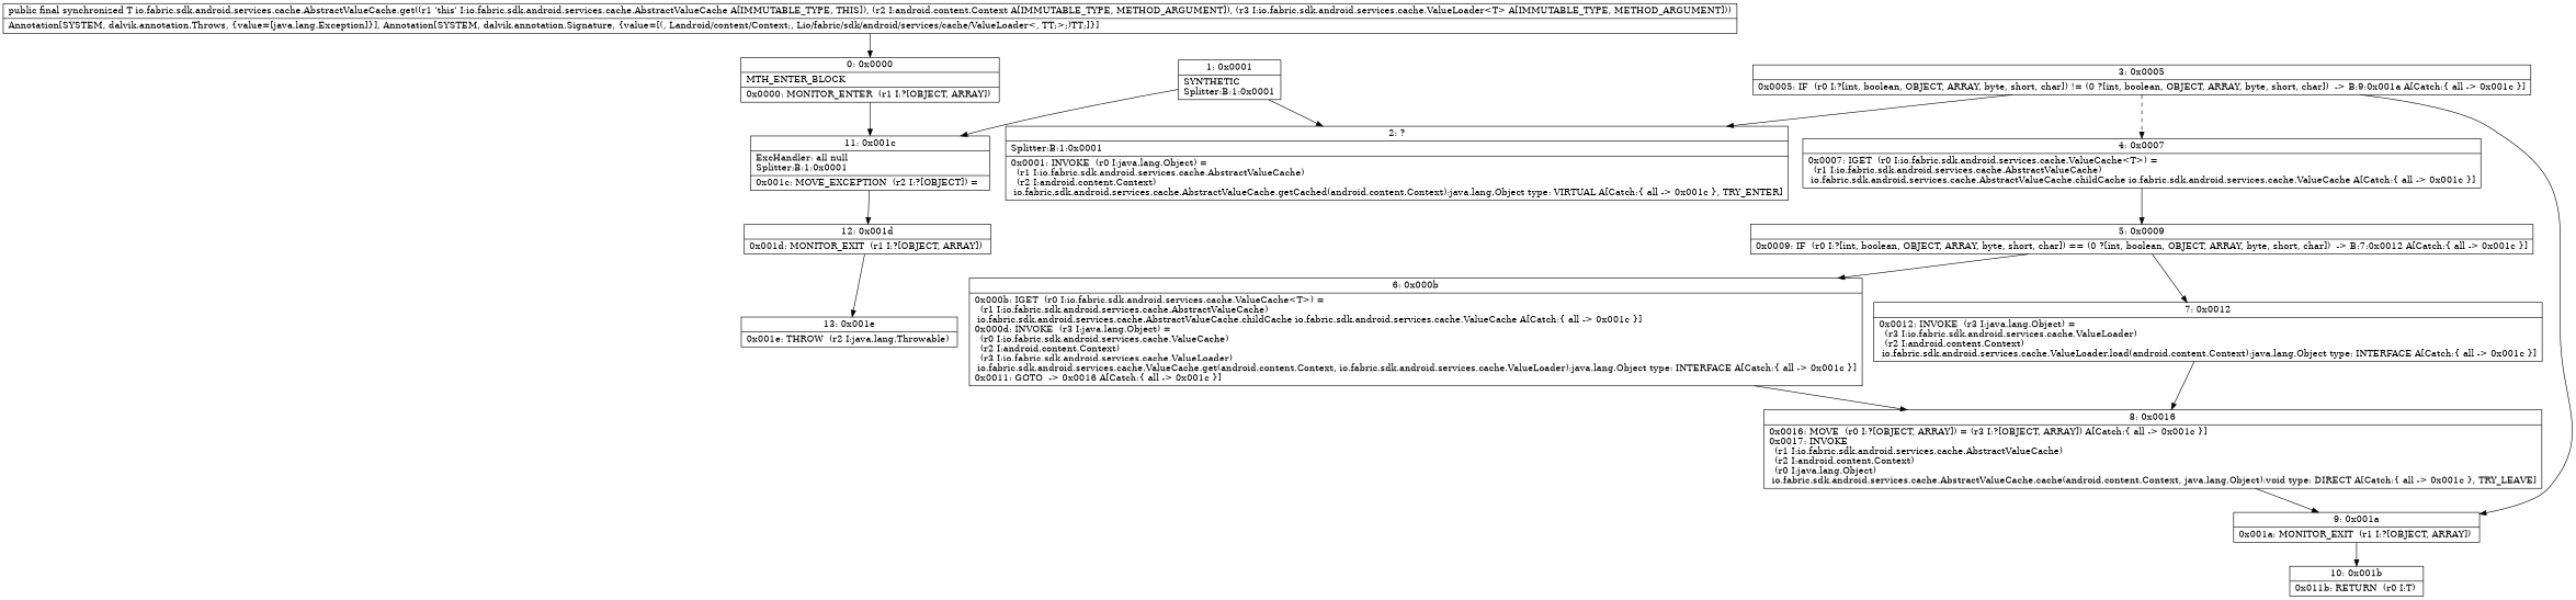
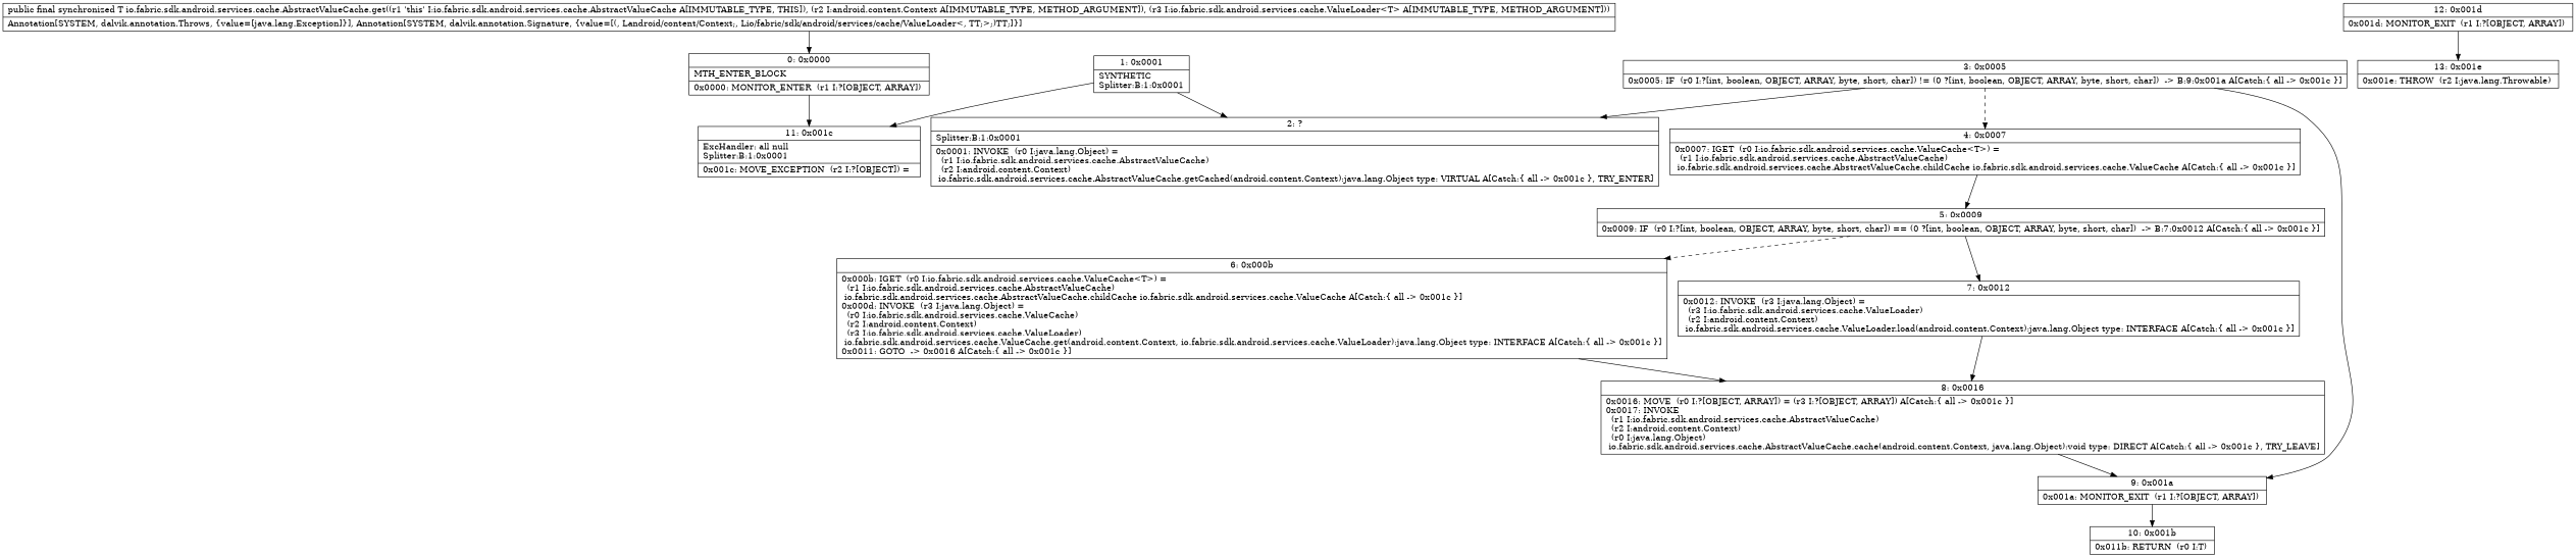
  digraph {
    node [shape=record]
    n1 [label="{0\:\ 0x0000|MTH_ENTER_BLOCK\l|0x0000: MONITOR_ENTER  (r1 I:?[OBJECT, ARRAY]) \l}"]
    n2 [label="{11\:\ 0x001c|ExcHandler: all null\lSplitter:B:1:0x0001\l|0x001c: MOVE_EXCEPTION  (r2 I:?[OBJECT]) =  \l}"]
    n3 [label="{1\:\ 0x0001|SYNTHETIC\lSplitter:B:1:0x0001\l}"]
    n4 [label="{2\:\ ?|Splitter:B:1:0x0001\l|0x0001: INVOKE  (r0 I:java.lang.Object) = \l  (r1 I:io.fabric.sdk.android.services.cache.AbstractValueCache)\l  (r2 I:android.content.Context)\l io.fabric.sdk.android.services.cache.AbstractValueCache.getCached(android.content.Context):java.lang.Object type: VIRTUAL A[Catch:\{ all \-\> 0x001c \}, TRY_ENTER]\l}"]
    n5 [label="{12\:\ 0x001d|0x001d: MONITOR_EXIT  (r1 I:?[OBJECT, ARRAY]) \l}"]
    n6 [label="{3\:\ 0x0005|0x0005: IF  (r0 I:?[int, boolean, OBJECT, ARRAY, byte, short, char]) != (0 ?[int, boolean, OBJECT, ARRAY, byte, short, char])  \-\> B:9:0x001a A[Catch:\{ all \-\> 0x001c \}]\l}"]
    n7 [label="{4\:\ 0x0007|0x0007: IGET  (r0 I:io.fabric.sdk.android.services.cache.ValueCache\<T\>) = \l  (r1 I:io.fabric.sdk.android.services.cache.AbstractValueCache)\l io.fabric.sdk.android.services.cache.AbstractValueCache.childCache io.fabric.sdk.android.services.cache.ValueCache A[Catch:\{ all \-\> 0x001c \}]\l}"]
    n8 [label="{9\:\ 0x001a|0x001a: MONITOR_EXIT  (r1 I:?[OBJECT, ARRAY]) \l}"]
    n9 [label="{5\:\ 0x0009|0x0009: IF  (r0 I:?[int, boolean, OBJECT, ARRAY, byte, short, char]) == (0 ?[int, boolean, OBJECT, ARRAY, byte, short, char])  \-\> B:7:0x0012 A[Catch:\{ all \-\> 0x001c \}]\l}"]
    n10 [label="{10\:\ 0x001b|0x011b: RETURN  (r0 I:T) \l}"]
    n11 [label="{6\:\ 0x000b|0x000b: IGET  (r0 I:io.fabric.sdk.android.services.cache.ValueCache\<T\>) = \l  (r1 I:io.fabric.sdk.android.services.cache.AbstractValueCache)\l io.fabric.sdk.android.services.cache.AbstractValueCache.childCache io.fabric.sdk.android.services.cache.ValueCache A[Catch:\{ all \-\> 0x001c \}]\l0x000d: INVOKE  (r3 I:java.lang.Object) = \l  (r0 I:io.fabric.sdk.android.services.cache.ValueCache)\l  (r2 I:android.content.Context)\l  (r3 I:io.fabric.sdk.android.services.cache.ValueLoader)\l io.fabric.sdk.android.services.cache.ValueCache.get(android.content.Context, io.fabric.sdk.android.services.cache.ValueLoader):java.lang.Object type: INTERFACE A[Catch:\{ all \-\> 0x001c \}]\l0x0011: GOTO  \-\> 0x0016 A[Catch:\{ all \-\> 0x001c \}]\l}"]
    n12 [label="{7\:\ 0x0012|0x0012: INVOKE  (r3 I:java.lang.Object) = \l  (r3 I:io.fabric.sdk.android.services.cache.ValueLoader)\l  (r2 I:android.content.Context)\l io.fabric.sdk.android.services.cache.ValueLoader.load(android.content.Context):java.lang.Object type: INTERFACE A[Catch:\{ all \-\> 0x001c \}]\l}"]
    n13 [label="{8\:\ 0x0016|0x0016: MOVE  (r0 I:?[OBJECT, ARRAY]) = (r3 I:?[OBJECT, ARRAY]) A[Catch:\{ all \-\> 0x001c \}]\l0x0017: INVOKE  \l  (r1 I:io.fabric.sdk.android.services.cache.AbstractValueCache)\l  (r2 I:android.content.Context)\l  (r0 I:java.lang.Object)\l io.fabric.sdk.android.services.cache.AbstractValueCache.cache(android.content.Context, java.lang.Object):void type: DIRECT A[Catch:\{ all \-\> 0x001c \}, TRY_LEAVE]\l}"]
    n14 [label="{13\:\ 0x001e|0x001e: THROW  (r2 I:java.lang.Throwable) \l}"]
    n15 [label="{public final synchronized T io.fabric.sdk.android.services.cache.AbstractValueCache.get((r1 'this' I:io.fabric.sdk.android.services.cache.AbstractValueCache A[IMMUTABLE_TYPE, THIS]), (r2 I:android.content.Context A[IMMUTABLE_TYPE, METHOD_ARGUMENT]), (r3 I:io.fabric.sdk.android.services.cache.ValueLoader\<T\> A[IMMUTABLE_TYPE, METHOD_ARGUMENT]))  | Annotation[SYSTEM, dalvik.annotation.Throws, \{value=[java.lang.Exception]\}], Annotation[SYSTEM, dalvik.annotation.Signature, \{value=[(, Landroid\/content\/Context;, Lio\/fabric\/sdk\/android\/services\/cache\/ValueLoader\<, TT;\>;)TT;]\}]\l}"]
    n1 -> n2
-   n2 -> n5
    n3 -> n2
    n3 -> n4
    n5 -> n14
    n6 -> n4
    n6 -> n7 [style=dashed]
    n6 -> n8
    n7 -> n9
    n8 -> n10
-   n9 -> n11 [style=solid]
+   n9 -> n11 [style=dashed]
    n9 -> n12
    n11 -> n13
    n12 -> n13
    n13 -> n8
    n15 -> n1
  }
